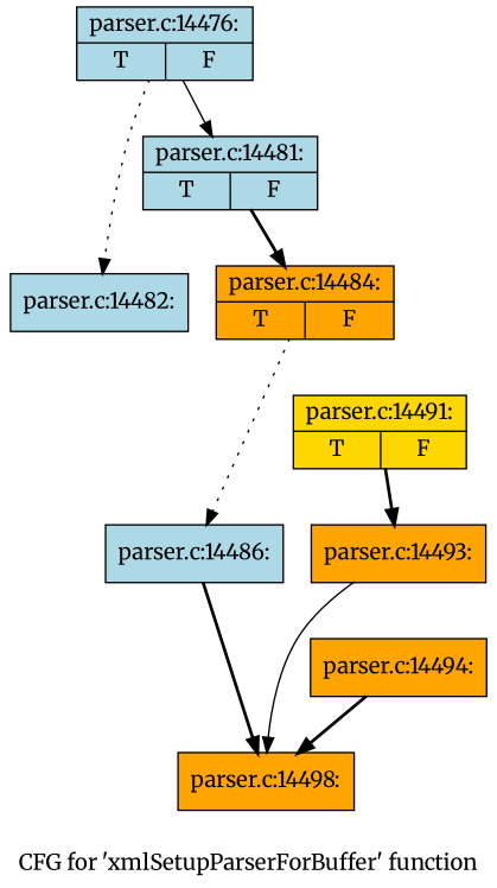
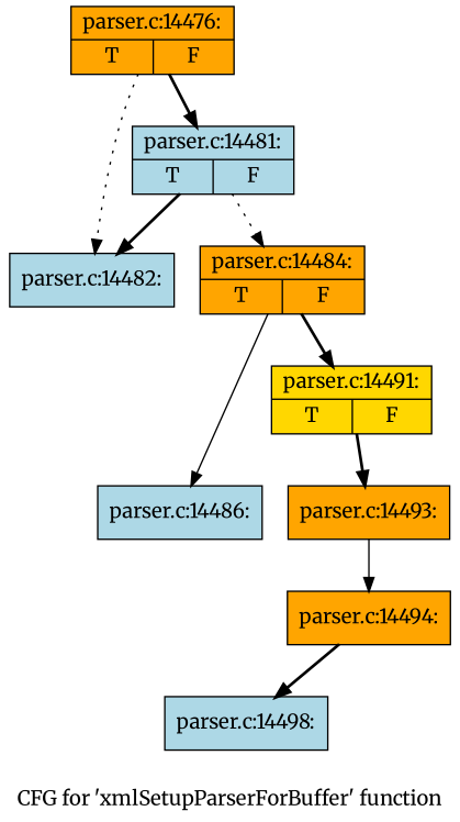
  digraph {
    fontname=Merriweather
    label="CFG for 'xmlSetupParserForBuffer' function"
    node [fillcolor=lightblue fontname=Merriweather shape=record style=filled]
    edge [fontname=Merriweather style=bold]
-   n1 [label="{parser.c:14476:|{<s0>T|<s1>F}}"]
+   n1 [fillcolor=orange label="{parser.c:14476:|{<s0>T|<s1>F}}"]
    n2 [label="{parser.c:14482:}"]
    n3 [label="{parser.c:14481:|{<s0>T|<s1>F}}"]
    n4 [fillcolor=orange label="{parser.c:14484:|{<s0>T|<s1>F}}"]
-   n5 [fillcolor=orange label="{parser.c:14498:}"]
+   n5 [label="{parser.c:14498:}"]
    n6 [label="{parser.c:14486:}"]
    n7 [fillcolor=gold label="{parser.c:14491:|{<s0>T|<s1>F}}"]
    n8 [fillcolor=orange label="{parser.c:14493:}"]
    n9 [fillcolor=orange label="{parser.c:14494:}"]
    n1 -> n2 [style=dotted]
-   n1 -> n3 [style=solid]
-   n3 -> n4
-   n4 -> n6 [style=dotted]
-   n6 -> n5
+   n1 -> n3
+   n3 -> n2
+   n3 -> n4 [style=dotted]
+   n4 -> n6 [style=solid]
+   n4 -> n7
    n7 -> n8
-   n8 -> n5 [style=solid]
+   n8 -> n9 [style=solid]
    n9 -> n5
  }
